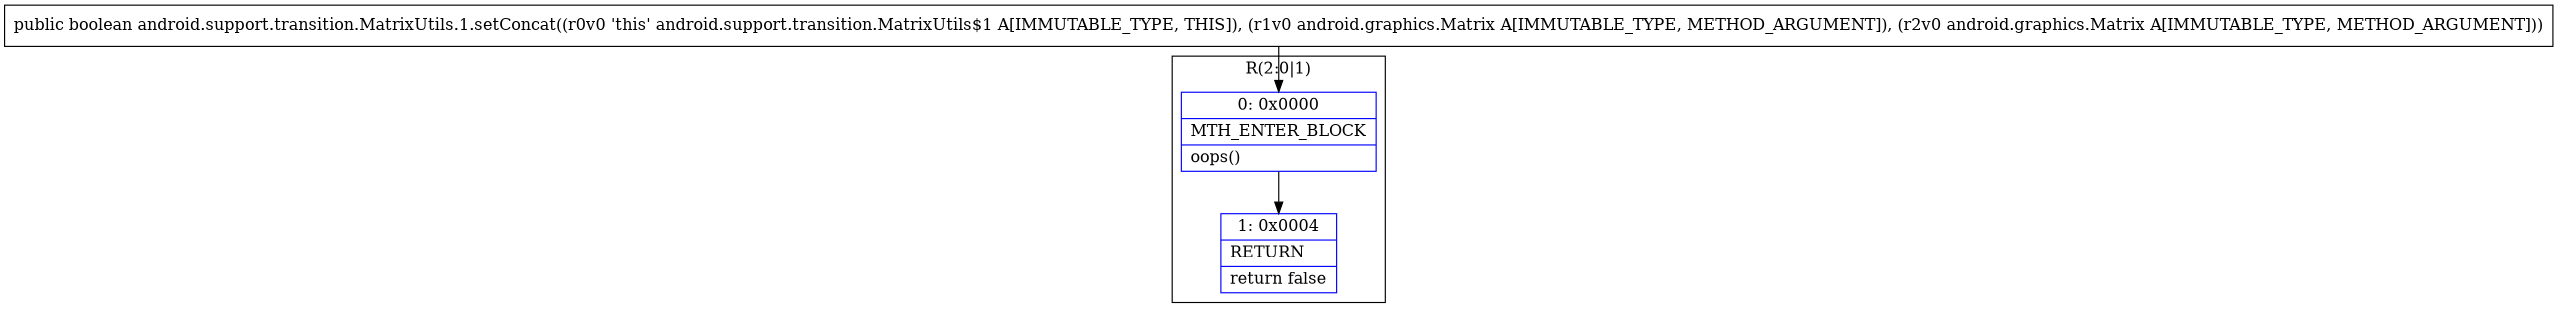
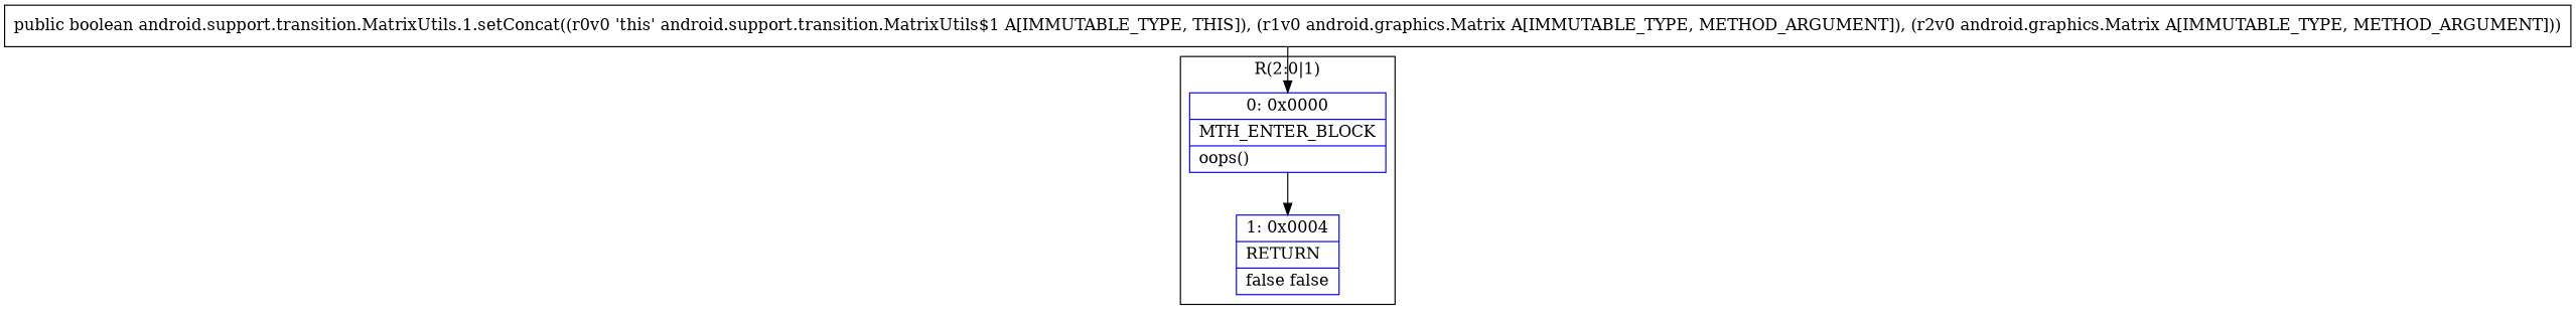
  digraph {
    node [color=blue shape=record]
    n1 [label="{0\:\ 0x0000|MTH_ENTER_BLOCK\l|oops()\l}"]
-   n2 [label="{1\:\ 0x0004|RETURN\l|return false\l}"]
+   n2 [label="{1\:\ 0x0004|RETURN\l|false false\l}"]
    n3 [label="{public boolean android.support.transition.MatrixUtils.1.setConcat((r0v0 'this' android.support.transition.MatrixUtils$1 A[IMMUTABLE_TYPE, THIS]), (r1v0 android.graphics.Matrix A[IMMUTABLE_TYPE, METHOD_ARGUMENT]), (r2v0 android.graphics.Matrix A[IMMUTABLE_TYPE, METHOD_ARGUMENT])) }" color=""]
    subgraph cluster_1 {
      label="R(2:0|1)"
      n1
      n2
    }
    n1 -> n2
    n3 -> n1
  }
